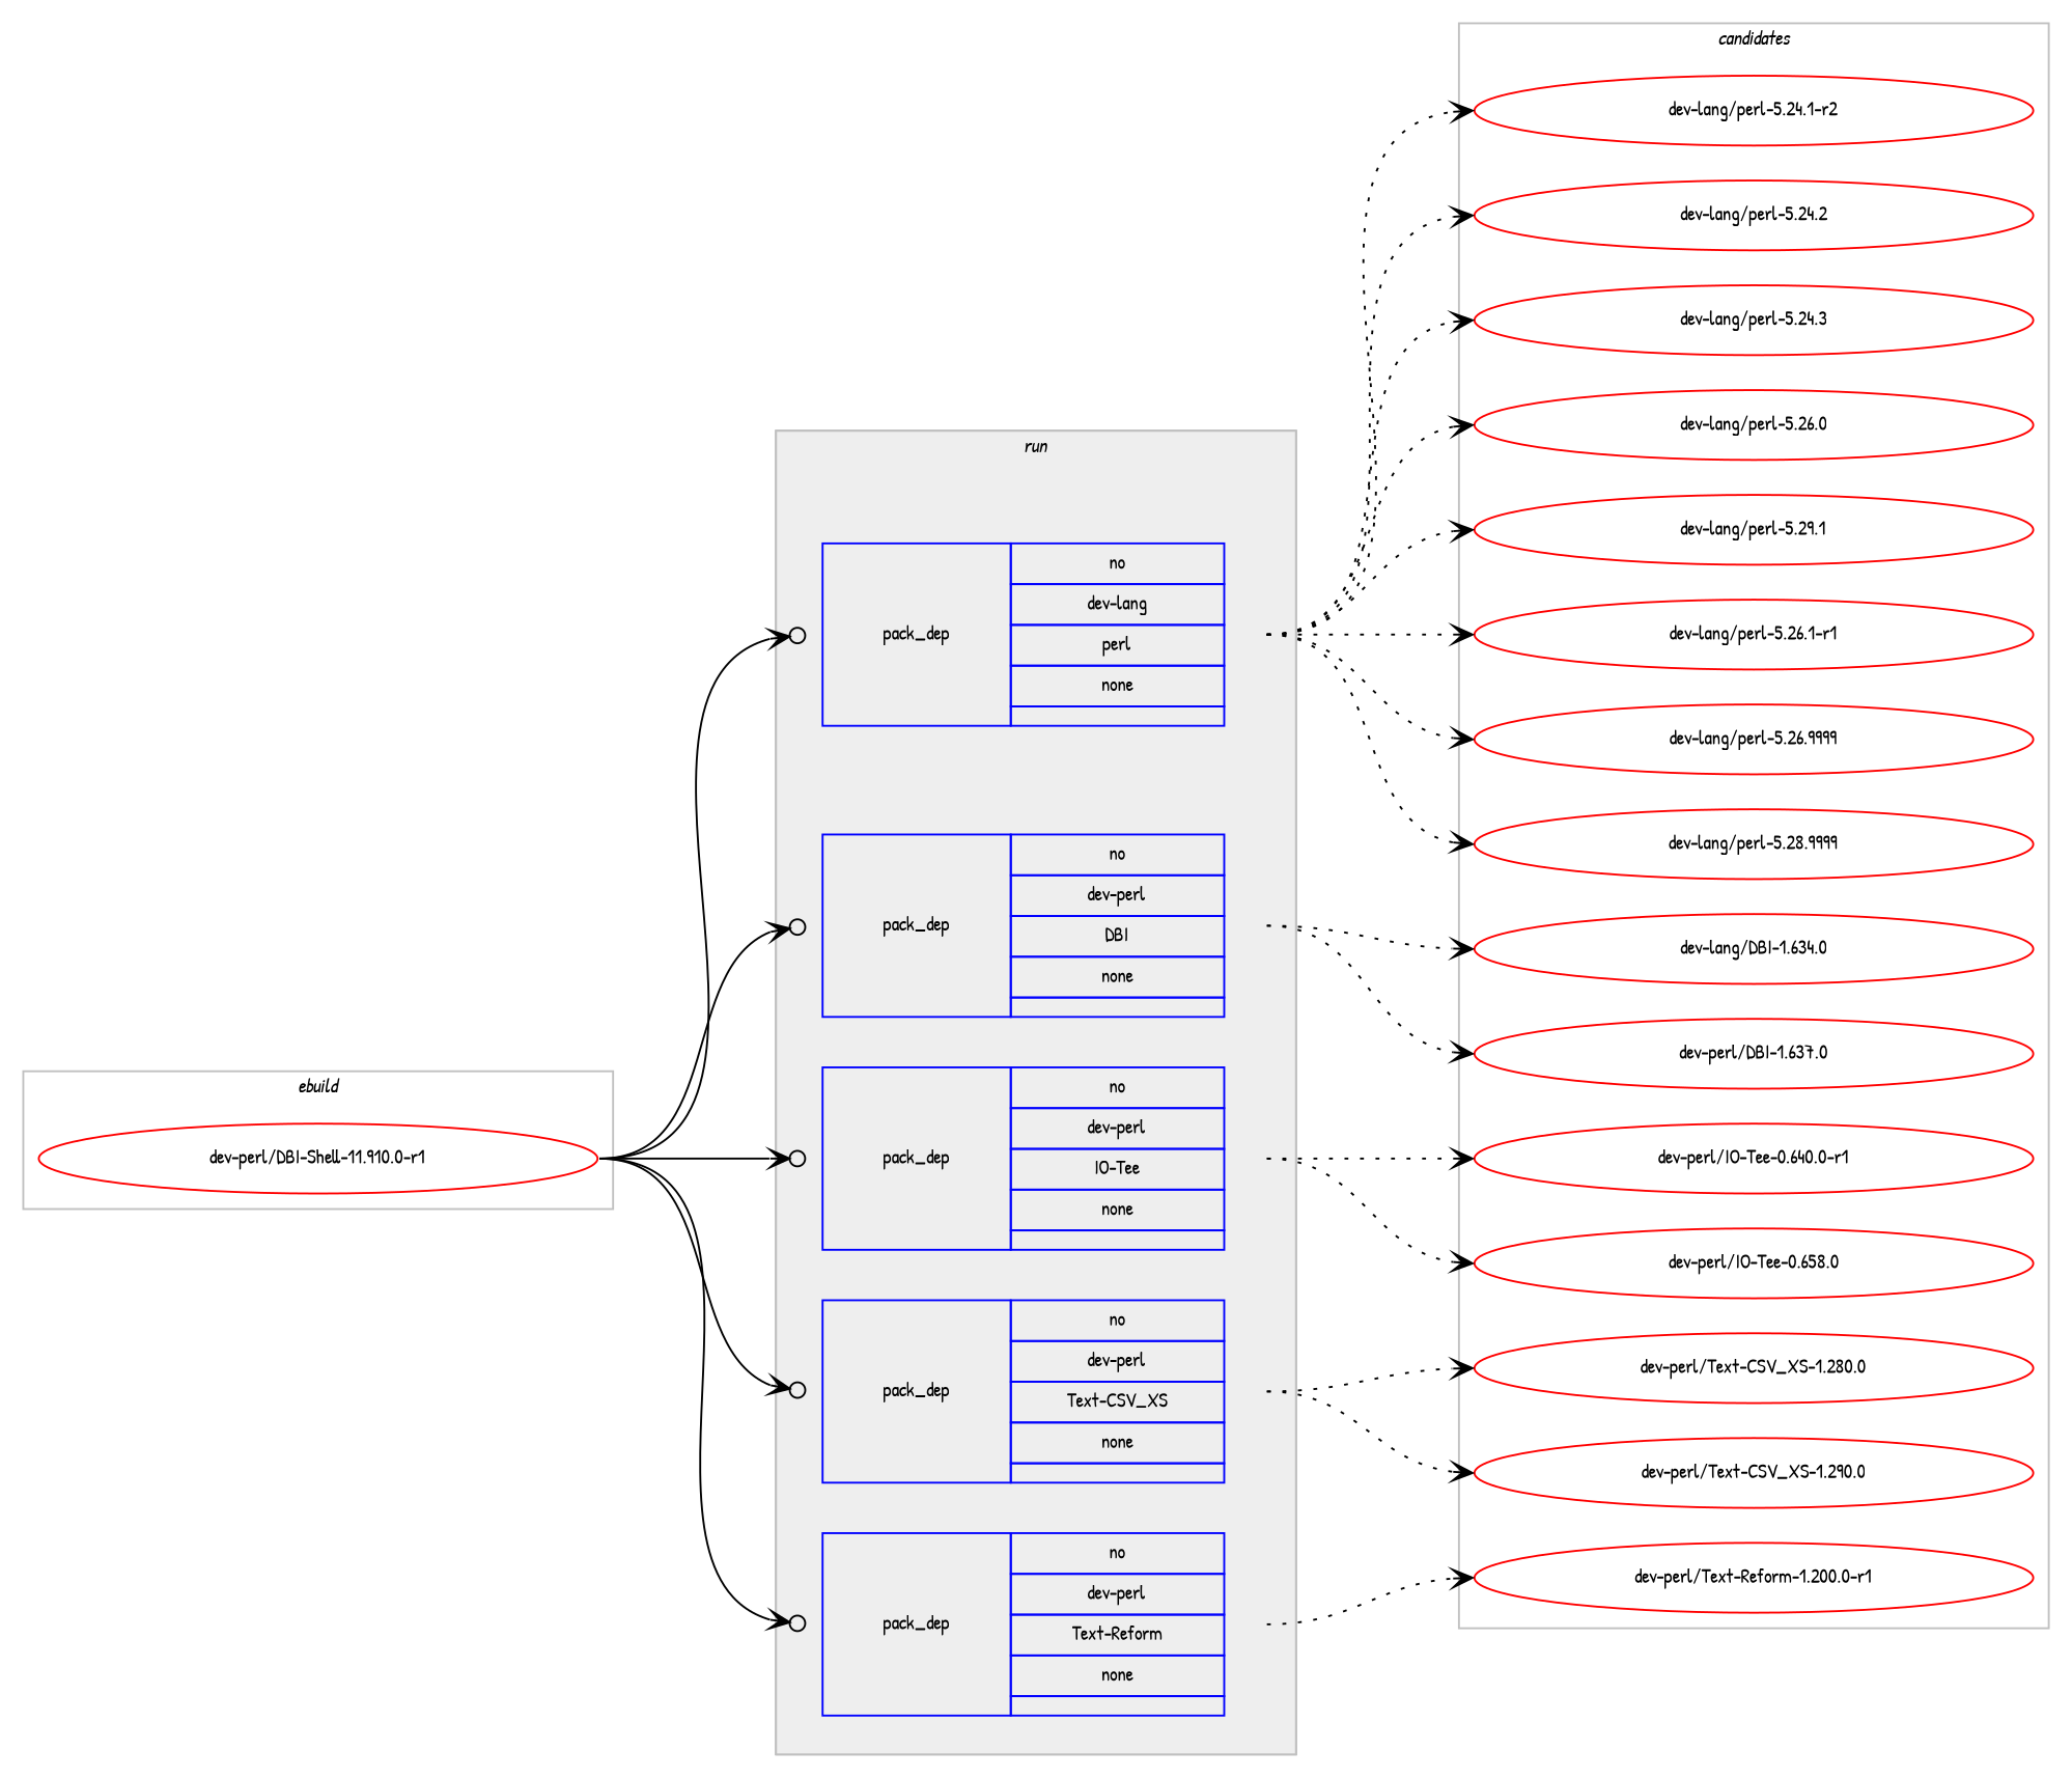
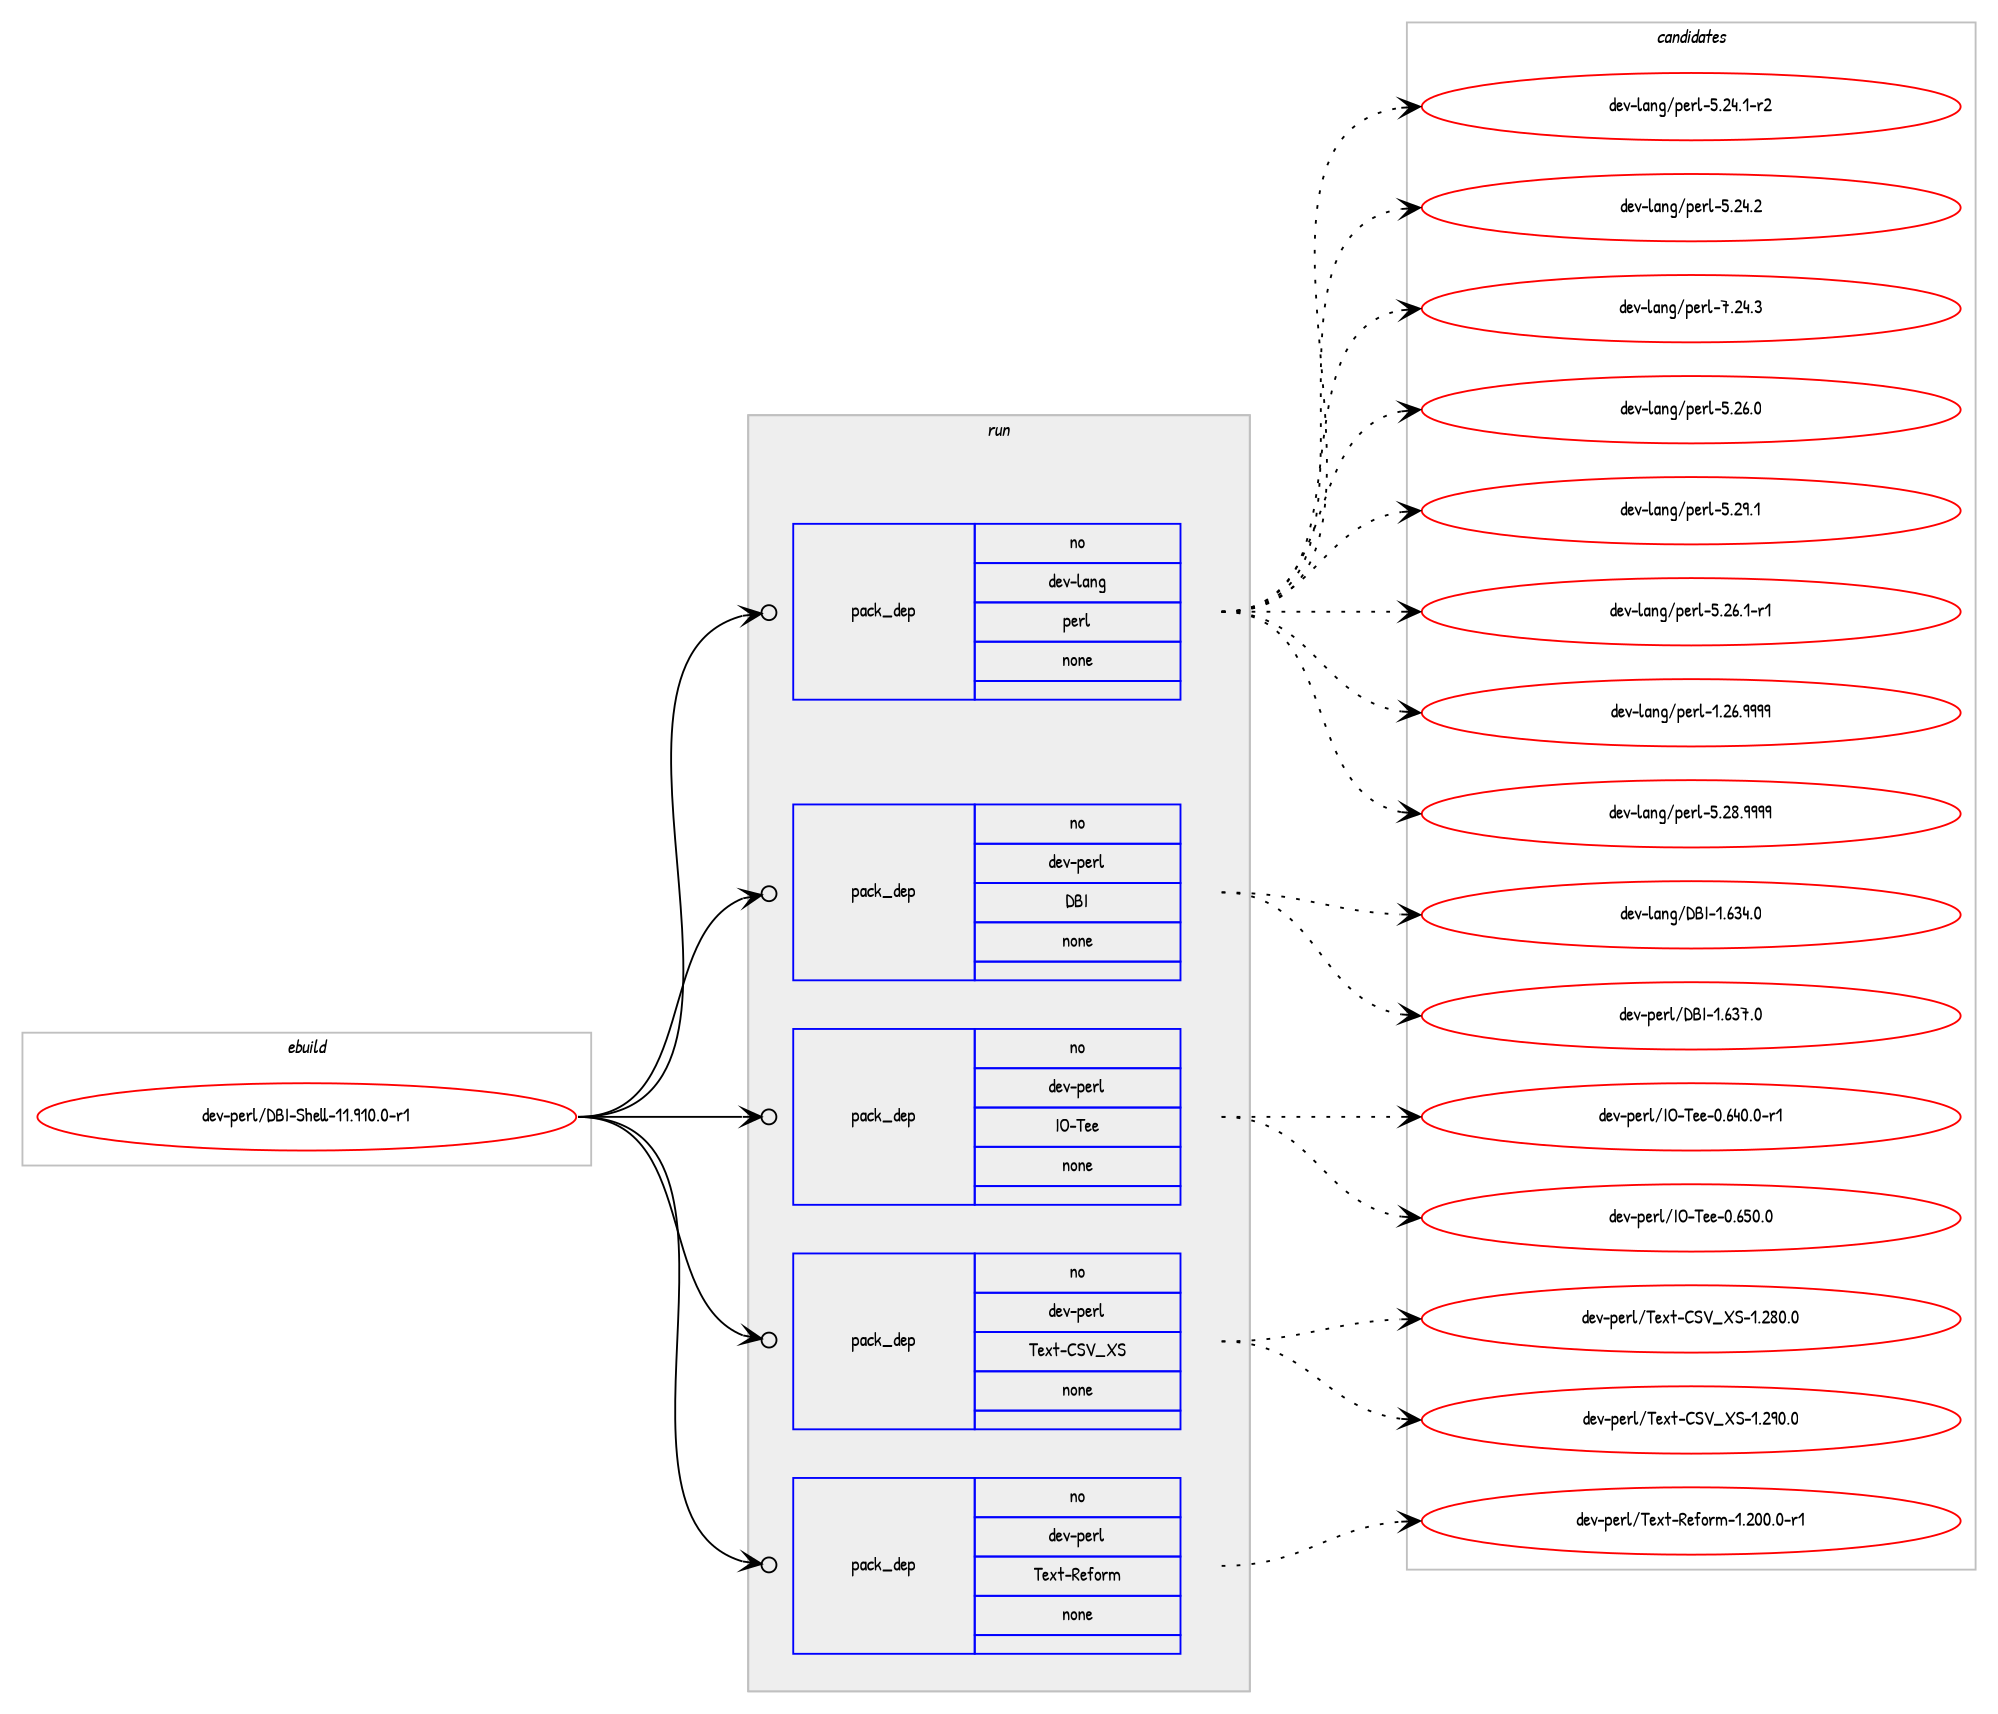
  digraph {
    compound=true
    concentrate=true
    fontname="Patrick Hand"
    fontsize=10
    newrank=true
    rankdir=LR
    ranksep=1.5
    node [color=red fontname="Patrick Hand" fontsize=10]
    edge [arrowhead=vee fontname="Patrick Hand" headport=w style=dotted tailport=e weight=100]
    n1 [label="dev-perl/DBI-Shell-11.910.0-r1" width=4]
    n2 [color=blue label=<<TABLE BORDER="0" CELLBORDER="1" CELLSPACING="0" CELLPADDING="4" WIDTH="220"><TR><TD ROWSPAN="6" CELLPADDING="30">pack_dep</TD></TR><TR><TD WIDTH="110">no</TD></TR><TR><TD>dev-lang</TD></TR><TR><TD>perl</TD></TR><TR><TD>none</TD></TR><TR><TD></TD></TR></TABLE>> shape=none]
    n3 [color=blue label=<<TABLE BORDER="0" CELLBORDER="1" CELLSPACING="0" CELLPADDING="4" WIDTH="220"><TR><TD ROWSPAN="6" CELLPADDING="30">pack_dep</TD></TR><TR><TD WIDTH="110">no</TD></TR><TR><TD>dev-perl</TD></TR><TR><TD>DBI</TD></TR><TR><TD>none</TD></TR><TR><TD></TD></TR></TABLE>> shape=none]
    n4 [color=blue label=<<TABLE BORDER="0" CELLBORDER="1" CELLSPACING="0" CELLPADDING="4" WIDTH="220"><TR><TD ROWSPAN="6" CELLPADDING="30">pack_dep</TD></TR><TR><TD WIDTH="110">no</TD></TR><TR><TD>dev-perl</TD></TR><TR><TD>IO-Tee</TD></TR><TR><TD>none</TD></TR><TR><TD></TD></TR></TABLE>> shape=none]
    n5 [color=blue label=<<TABLE BORDER="0" CELLBORDER="1" CELLSPACING="0" CELLPADDING="4" WIDTH="220"><TR><TD ROWSPAN="6" CELLPADDING="30">pack_dep</TD></TR><TR><TD WIDTH="110">no</TD></TR><TR><TD>dev-perl</TD></TR><TR><TD>Text-CSV_XS</TD></TR><TR><TD>none</TD></TR><TR><TD></TD></TR></TABLE>> shape=none]
    n6 [color=blue label=<<TABLE BORDER="0" CELLBORDER="1" CELLSPACING="0" CELLPADDING="4" WIDTH="220"><TR><TD ROWSPAN="6" CELLPADDING="30">pack_dep</TD></TR><TR><TD WIDTH="110">no</TD></TR><TR><TD>dev-perl</TD></TR><TR><TD>Text-Reform</TD></TR><TR><TD>none</TD></TR><TR><TD></TD></TR></TABLE>> shape=none]
    n7 [label="dev-lang/perl-5.24.1-r2" width=4]
    n8 [label="dev-lang/perl-5.24.2" width=4]
-   n9 [label="dev-lang/perl-5.24.3" width=4]
+   n9 [label="dev-lang/perl-7.24.3" width=4]
    n10 [label="dev-lang/perl-5.26.0" width=4]
    n11 [label="dev-lang/perl-5.29.1" width=4]
    n12 [label="dev-lang/perl-5.26.1-r1" width=4]
-   n13 [label="dev-lang/perl-5.26.9999" width=4]
+   n13 [label="dev-lang/perl-1.26.9999" width=4]
    n14 [label="dev-lang/perl-5.28.9999" width=4]
    n15 [label="dev-lang/DBI-1.634.0" width=4]
    n16 [label="dev-perl/DBI-1.637.0" width=4]
    n17 [label="dev-perl/IO-Tee-0.640.0-r1" width=4]
-   n18 [label="dev-perl/IO-Tee-0.658.0" width=4]
+   n18 [label="dev-perl/IO-Tee-0.650.0" width=4]
    n19 [label="dev-perl/Text-CSV_XS-1.280.0" width=4]
    n20 [label="dev-perl/Text-CSV_XS-1.290.0" width=4]
    n21 [label="dev-perl/Text-Reform-1.200.0-r1" width=4]
    subgraph cluster_1 {
      color=gray
      label=<<i>ebuild</i>>
      rank=same
      n1
    }
    subgraph cluster_2 {
      color=gray
      label=<<i>dependencies</i>>
      subgraph cluster_3 {
        color=gray
        fillcolor="#eeeeee"
        label=<<i>compile</i>>
        style=filled
      }
      subgraph cluster_4 {
        color=gray
        fillcolor="#eeeeee"
        label=<<i>compile and run</i>>
        style=filled
        subgraph sub_5 {
          color=gray
          fillcolor="#eeeeee"
          label=<<i>compile and run</i>>
          style=filled
          n2
        }
        subgraph sub_6 {
          color=gray
          fillcolor="#eeeeee"
          label=<<i>compile and run</i>>
          style=filled
          n3
        }
        subgraph sub_7 {
          color=gray
          fillcolor="#eeeeee"
          label=<<i>compile and run</i>>
          style=filled
          n4
        }
        subgraph sub_8 {
          color=gray
          fillcolor="#eeeeee"
          label=<<i>compile and run</i>>
          style=filled
          n5
        }
        subgraph sub_9 {
          color=gray
          fillcolor="#eeeeee"
          label=<<i>compile and run</i>>
          style=filled
          n6
        }
      }
      subgraph cluster_10 {
        color=gray
        fillcolor="#eeeeee"
        label=<<i>run</i>>
        style=filled
      }
    }
    subgraph cluster_11 {
      color=gray
      label=<<i>candidates</i>>
      rank=same
      subgraph sub_12 {
        color=black
        label=<<i>candidates</i>>
        nodesep=1
        rank=same
        n7
        n8
        n9
        n10
        n11
        n12
        n13
        n14
      }
      subgraph sub_13 {
        color=black
        label=<<i>candidates</i>>
        nodesep=1
        rank=same
        n15
        n16
      }
      subgraph sub_14 {
        color=black
        label=<<i>candidates</i>>
        nodesep=1
        rank=same
        n17
        n18
      }
      subgraph sub_15 {
        color=black
        label=<<i>candidates</i>>
        nodesep=1
        rank=same
        n19
        n20
      }
      subgraph sub_16 {
        color=black
        label=<<i>candidates</i>>
        nodesep=1
        rank=same
        n21
      }
    }
    n1 -> n2 [arrowhead=odotvee style=solid weight=20]
    n1 -> n3 [arrowhead=odotvee style=solid weight=20]
    n1 -> n4 [arrowhead=odotvee style=solid weight=20]
    n1 -> n5 [arrowhead=odotvee style=solid weight=20]
    n1 -> n6 [arrowhead=odotvee style=solid weight=20]
    n2 -> n7
    n2 -> n8
    n2 -> n9
    n2 -> n10
    n2 -> n11
    n2 -> n12
    n2 -> n13
    n2 -> n14
    n3 -> n15
    n3 -> n16
    n4 -> n17
    n4 -> n18
    n5 -> n19
    n5 -> n20
    n6 -> n21
  }
